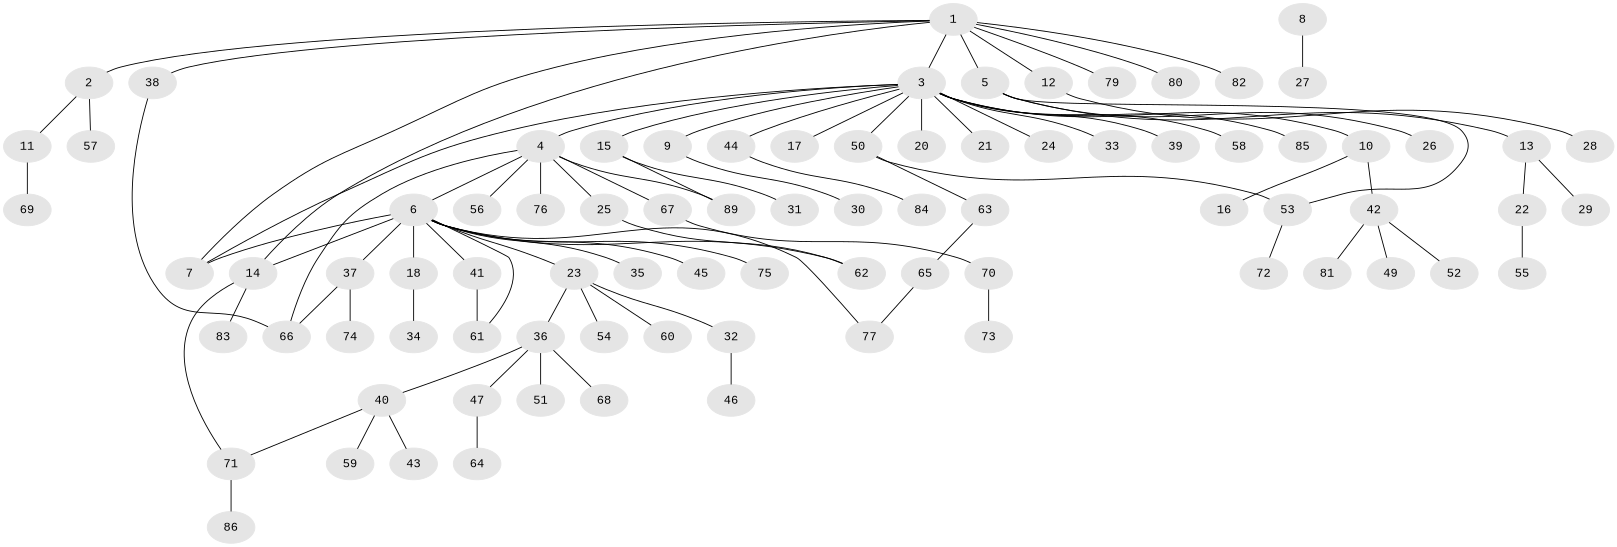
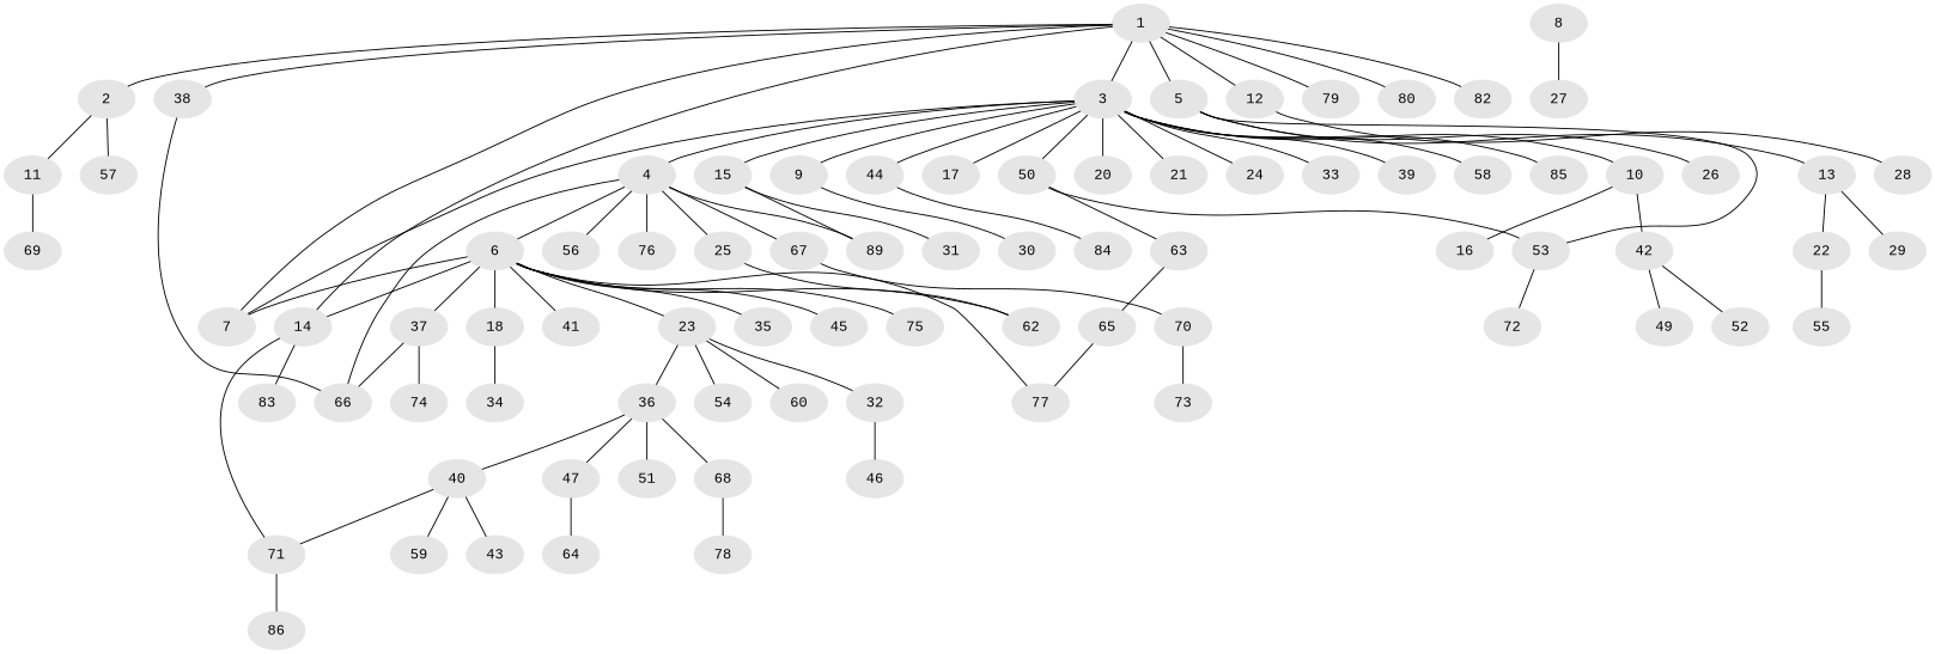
  graph {
    fontname="Liberation Mono"
    node [color=gray90 fontname="Liberation Mono" style=filled]
    edge [fontname="Liberation Mono"]
    1
    2
    3
    5
    7
    12
    14
    38
    79
    80
    82
    11
    57
    4
    9
    10
    15
    17
    20
    21
    24
    33
    39
    44
    50
    58
    85
    13
    26
    53
    28
    71
    83
    66
    69
    6
    n37 [label=89]
    25
    56
    67
    76
    30
    16
    42
    31
    84
    63
    18
    23
    35
    37
    41
    45
-   61
    62
    75
    77
    8
    27
    70
    22
    29
    72
    34
    32
    36
    54
    60
    74
    49
    52
-   81
    55
    86
    46
    40
    47
    51
    68
    43
    59
    64
+   78
    65
    73
    1 -- 2
    1 -- 3
    1 -- 5
    1 -- 7
    1 -- 12
    1 -- 14
    1 -- 38
    1 -- 79
    1 -- 80
    1 -- 82
    2 -- 11
    2 -- 57
    3 -- 7
    3 -- 4
    3 -- 9
    3 -- 10
    3 -- 15
    3 -- 17
    3 -- 20
    3 -- 21
    3 -- 24
    3 -- 33
    3 -- 39
    3 -- 44
    3 -- 50
    3 -- 58
    3 -- 85
    5 -- 13
    5 -- 26
    5 -- 53
    12 -- 28
    14 -- 71
    14 -- 83
    38 -- 66
    11 -- 69
    4 -- 66
    4 -- 6
    4 -- n37
    4 -- 25
    4 -- 56
    4 -- 67
    4 -- 76
    9 -- 30
    10 -- 16
    10 -- 42
    15 -- n37
    15 -- 31
    44 -- 84
    50 -- 53
    50 -- 63
    13 -- 22
    13 -- 29
    53 -- 72
    71 -- 86
    6 -- 7
    6 -- 14
    6 -- 18
    6 -- 23
    6 -- 35
    6 -- 37
    6 -- 41
    6 -- 45
-   6 -- 61
    6 -- 62
    6 -- 75
    6 -- 77
    25 -- 62
    67 -- 70
    42 -- 49
    42 -- 52
-   42 -- 81
    63 -- 65
    18 -- 34
    23 -- 32
    23 -- 36
    23 -- 54
    23 -- 60
    37 -- 66
    37 -- 74
-   41 -- 61
    8 -- 27
    70 -- 73
    22 -- 55
    32 -- 46
    36 -- 40
    36 -- 47
    36 -- 51
    36 -- 68
    40 -- 71
    40 -- 43
    40 -- 59
    47 -- 64
+   68 -- 78
    65 -- 77
  }
